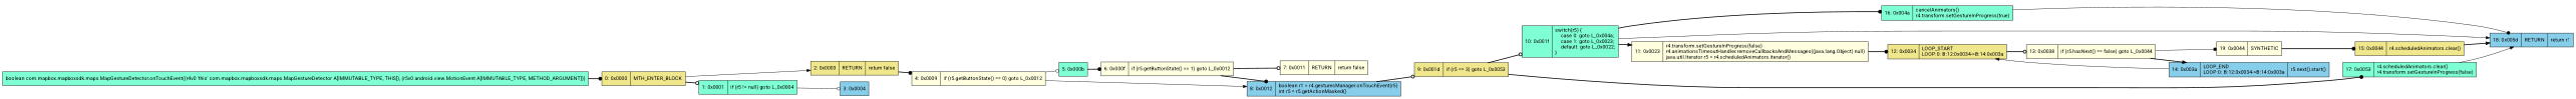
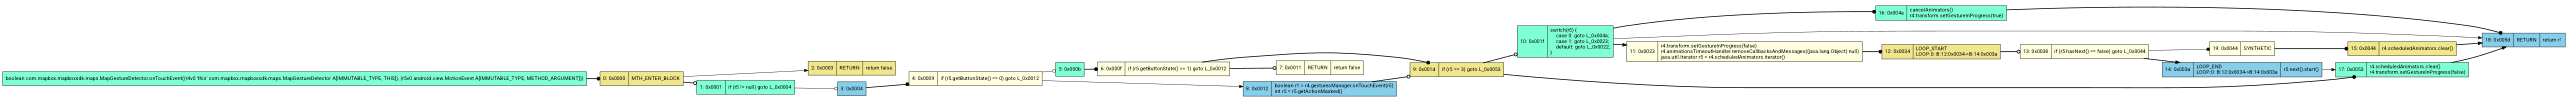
  digraph {
    fontname=Roboto
    rankdir=LR
    node [fillcolor=aquamarine fontname=Roboto shape=record style=filled]
    edge [arrowhead=dot fontname=Roboto style=bold]
    n1 [fillcolor=khaki label="{0\:\ 0x0000|MTH_ENTER_BLOCK\l}"]
    n2 [label="{1\:\ 0x0001|if (r5 != null) goto L_0x0004\l}"]
    n3 [fillcolor=khaki label="{2\:\ 0x0003|RETURN\l|return false\l}"]
    n4 [fillcolor=skyblue label="{3\:\ 0x0004}"]
    n5 [fillcolor=lightyellow label="{4\:\ 0x0009|if (r5.getButtonState() == 0) goto L_0x0012\l}"]
    n6 [label="{5\:\ 0x000b}"]
    n7 [fillcolor=skyblue label="{8\:\ 0x0012|boolean r1 = r4.gesturesManager.onTouchEvent(r5)\lint r5 = r5.getActionMasked()\l}"]
    n8 [fillcolor=lightyellow label="{6\:\ 0x000f|if (r5.getButtonState() == 1) goto L_0x0012\l}"]
    n9 [fillcolor=khaki label="{9\:\ 0x001d|if (r5 == 3) goto L_0x0053\l}"]
    n10 [fillcolor=lightyellow label="{7\:\ 0x0011|RETURN\l|return false\l}"]
    n11 [label="{10\:\ 0x001f|switch(r5) \{\l    case 0: goto L_0x004a;\l    case 1: goto L_0x0023;\l    default: goto L_0x0022;\l\}\l}"]
    n12 [label="{17\:\ 0x0053|r4.scheduledAnimators.clear()\lr4.transform.setGestureInProgress(false)\l}"]
    n13 [fillcolor=lightyellow label="{11\:\ 0x0023|r4.transform.setGestureInProgress(false)\lr4.animationsTimeoutHandler.removeCallbacksAndMessages((java.lang.Object) null)\ljava.util.Iterator r5 = r4.scheduledAnimators.iterator()\l}"]
    n14 [label="{16\:\ 0x004a|cancelAnimators()\lr4.transform.setGestureInProgress(true)\l}"]
    n15 [fillcolor=skyblue label="{18\:\ 0x005d|RETURN\l|return r1\l}"]
    n16 [fillcolor=khaki label="{12\:\ 0x0034|LOOP_START\lLOOP:0: B:12:0x0034\-\>B:14:0x003a\l}"]
    n17 [fillcolor=lightyellow label="{13\:\ 0x0038|if (r5.hasNext() == false) goto L_0x0044\l}"]
    n18 [fillcolor=skyblue label="{14\:\ 0x003a|LOOP_END\lLOOP:0: B:12:0x0034\-\>B:14:0x003a\l|r5.next().start()\l}"]
    n19 [fillcolor=lightyellow label="{19\:\ 0x0044|SYNTHETIC\l}"]
    n20 [fillcolor=khaki label="{15\:\ 0x0044|r4.scheduledAnimators.clear()\l}"]
    n21 [label="{boolean com.mapbox.mapboxsdk.maps.MapGestureDetector.onTouchEvent((r4v0 'this' com.mapbox.mapboxsdk.maps.MapGestureDetector A[IMMUTABLE_TYPE, THIS]), (r5v0 android.view.MotionEvent A[IMMUTABLE_TYPE, METHOD_ARGUMENT])) }"]
    n1 -> n2 [arrowhead=odot]
    n1 -> n3 [arrowhead=normal style=solid]
    n2 -> n4 [arrowhead=odot style=solid]
-   n3 -> n5
+   n4 -> n5
    n5 -> n6 [arrowhead=odot style=solid]
    n5 -> n7 [arrowhead=normal style=solid]
    n6 -> n8
    n7 -> n9 [arrowhead=odot]
-   n8 -> n7
+   n8 -> n9
    n8 -> n10 [arrowhead=odot]
    n9 -> n11 [arrowhead=odot]
    n9 -> n12
    n11 -> n13 [arrowhead=normal]
    n11 -> n14
    n11 -> n15 [arrowhead=normal style=solid]
-   n12 -> n15 [arrowhead=normal style=solid]
+   n12 -> n15 [arrowhead=normal]
    n13 -> n16
-   n14 -> n15 [style=solid]
+   n14 -> n15
    n16 -> n17 [arrowhead=odot]
    n17 -> n18 [arrowhead=normal]
    n17 -> n19 [style=solid]
-   n18 -> n16 [arrowhead=normal style=solid]
+   n18 -> n12 [arrowhead=normal style=solid]
    n19 -> n20
    n20 -> n15 [arrowhead=normal]
    n21 -> n1
  }
